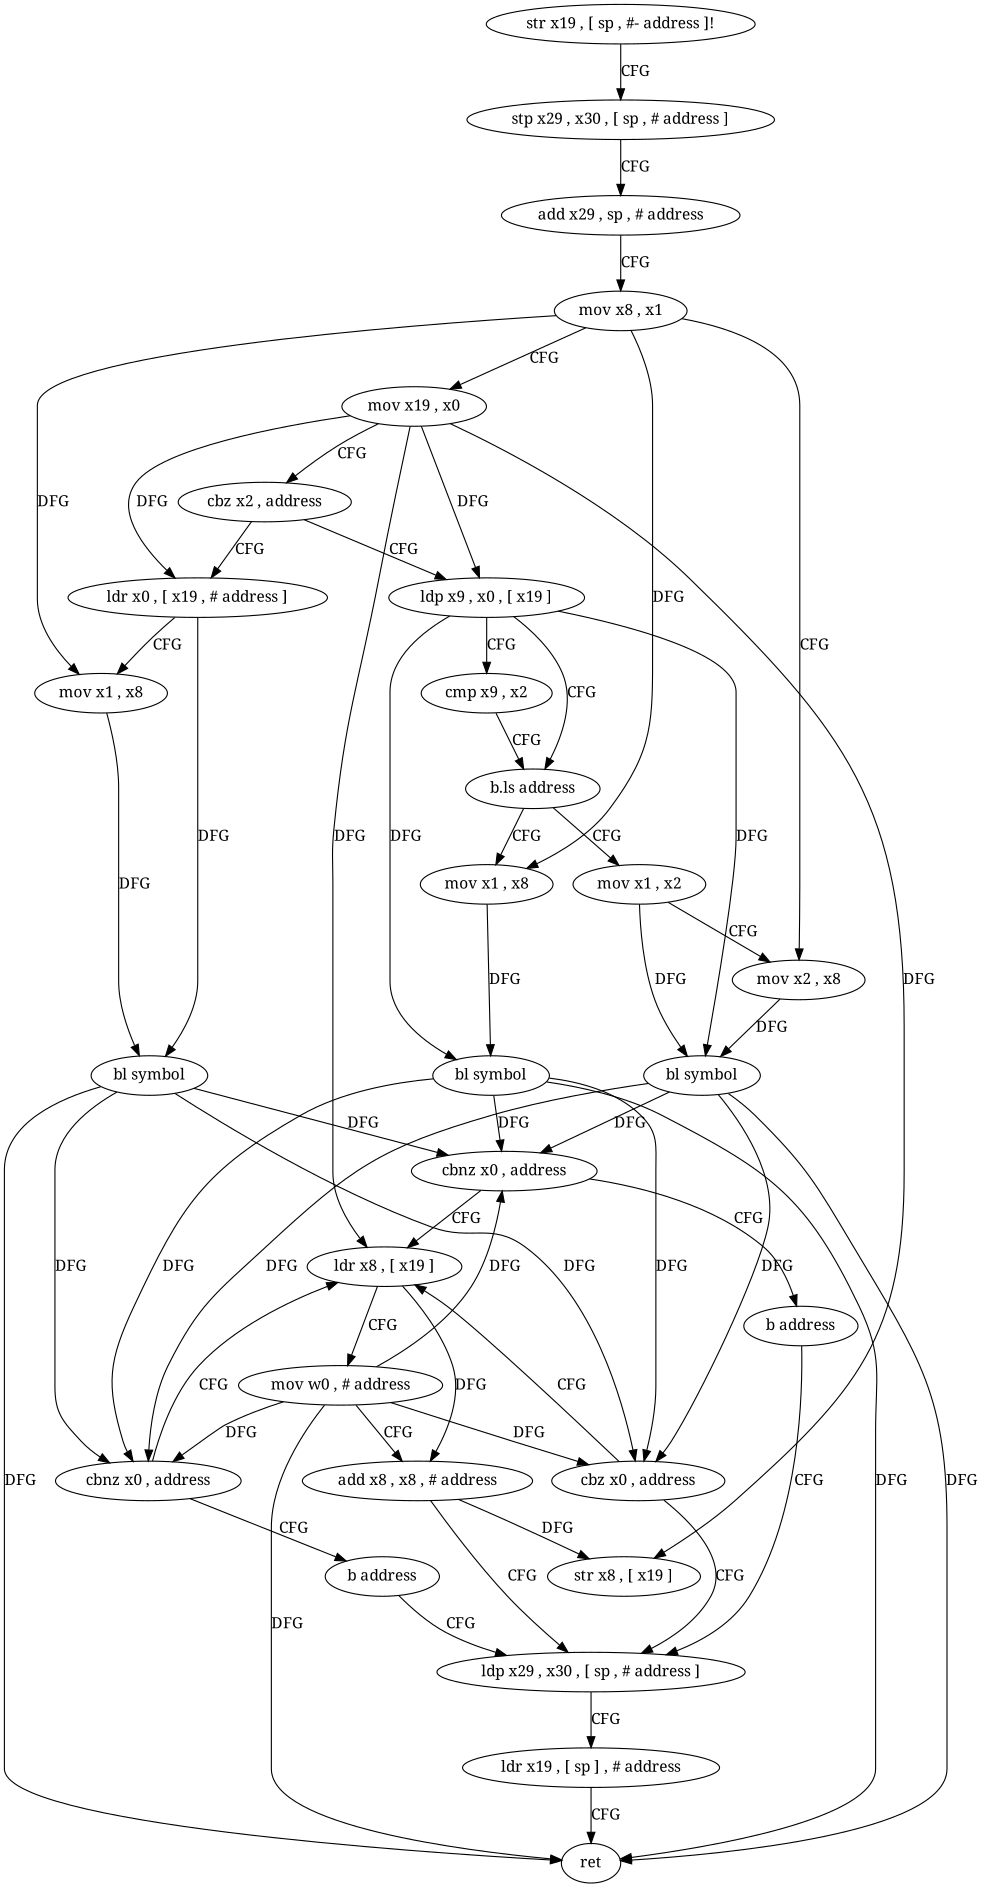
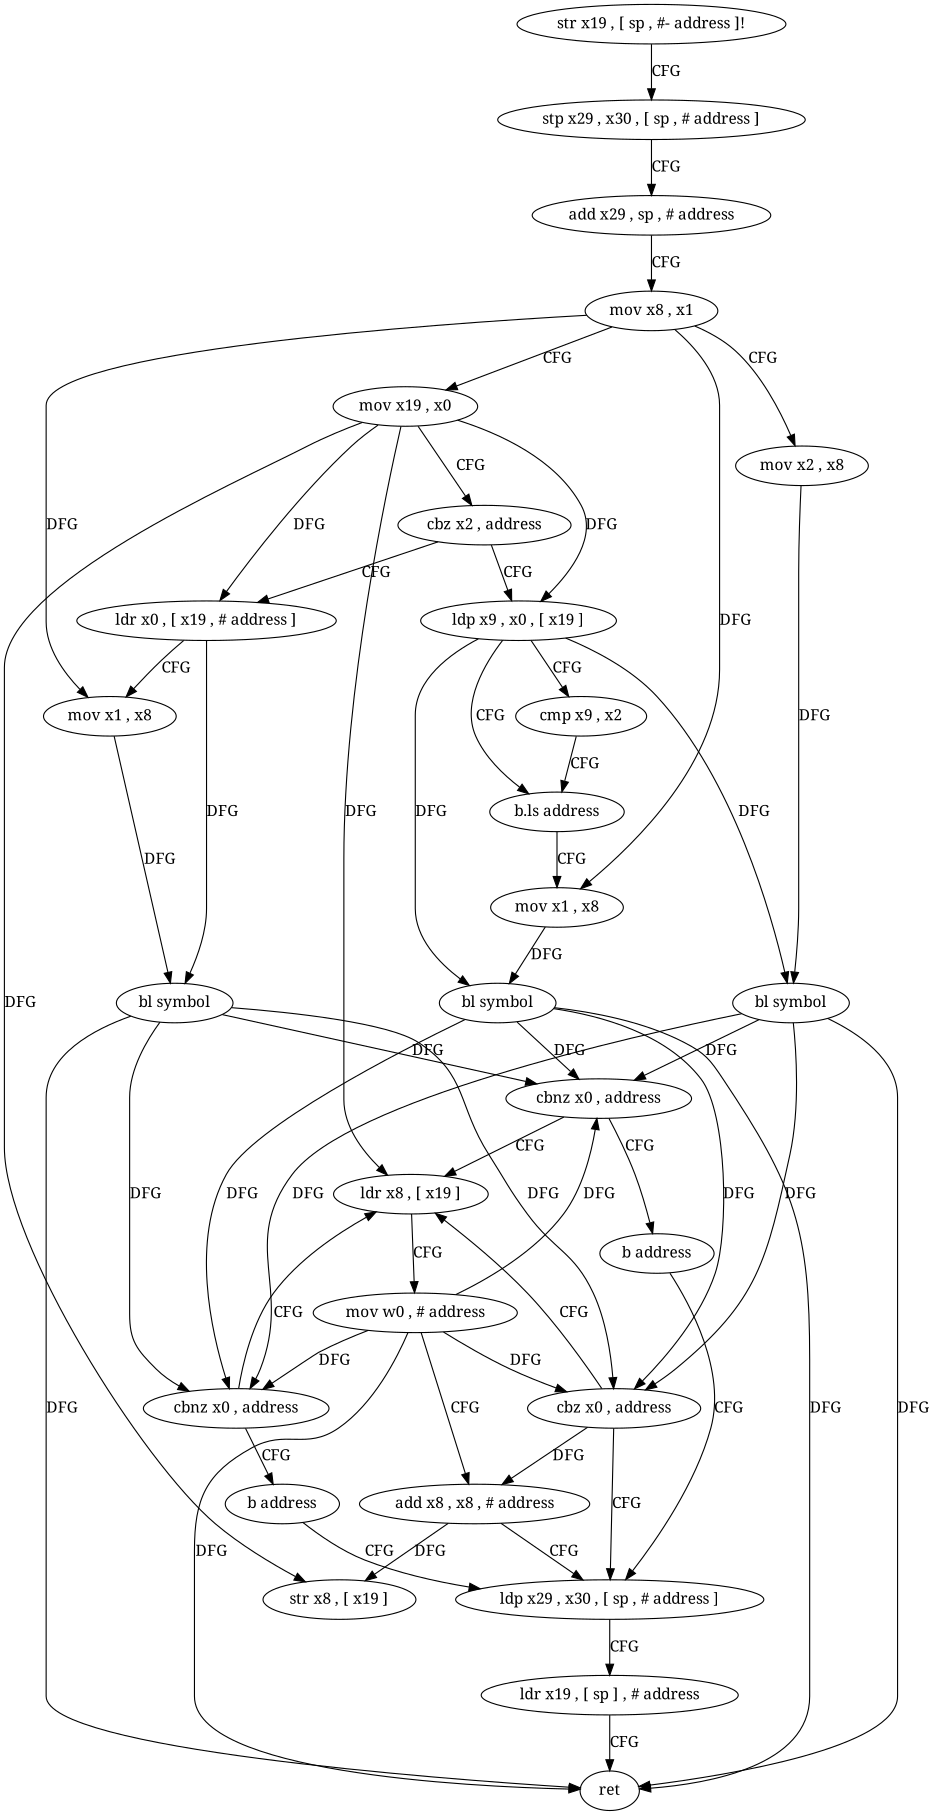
  digraph {
    fontname="Noto Serif"
    node [fontname="Noto Serif"]
    edge [fontname="Noto Serif"]
    n1 [label="str x19 , [ sp , #- address ]!"]
    n2 [label="stp x29 , x30 , [ sp , # address ]"]
    n3 [label="add x29 , sp , # address"]
    n4 [label="mov x8 , x1"]
    n5 [label="mov x19 , x0"]
    n6 [label="mov x1 , x8"]
    n7 [label="mov x1 , x8"]
    n8 [label="mov x2 , x8"]
    n9 [label="cbz x2 , address"]
    n10 [label="ldr x0 , [ x19 , # address ]"]
    n11 [label="ldp x9 , x0 , [ x19 ]"]
    n12 [label="ldr x8 , [ x19 ]"]
    n13 [label="str x8 , [ x19 ]"]
    n14 [label="bl symbol"]
    n15 [label="bl symbol"]
    n16 [label="bl symbol"]
    n17 [label="cmp x9 , x2"]
    n18 [label="b.ls address"]
    n19 [label="mov w0 , # address"]
    n20 [label="add x8 , x8 , # address"]
    n21 [label="cbnz x0 , address"]
    n22 [label="cbz x0 , address"]
    n23 [label="cbnz x0 , address"]
    n24 [label=ret]
-   n25 [label="mov x1 , x2"]
    n26 [label="b address"]
    n27 [label="ldp x29 , x30 , [ sp , # address ]"]
    n28 [label="b address"]
    n29 [label="ldr x19 , [ sp ] , # address"]
    n1 -> n2 [label=CFG]
    n2 -> n3 [label=CFG]
    n3 -> n4 [label=CFG]
    n4 -> n5 [label=CFG]
    n4 -> n6 [label=DFG]
    n4 -> n7 [label=DFG]
    n4 -> n8 [label=CFG]
    n5 -> n9 [label=CFG]
    n5 -> n10 [label=DFG]
    n5 -> n11 [label=DFG]
    n5 -> n12 [label=DFG]
    n5 -> n13 [label=DFG]
    n6 -> n14 [label=DFG]
    n7 -> n15 [label=DFG]
    n8 -> n16 [label=DFG]
    n9 -> n10 [label=CFG]
    n9 -> n11 [label=CFG]
    n10 -> n6 [label=CFG]
    n10 -> n14 [label=DFG]
    n11 -> n15 [label=DFG]
    n11 -> n16 [label=DFG]
    n11 -> n17 [label=CFG]
    n11 -> n18 [label=CFG]
    n12 -> n19 [label=CFG]
-   n12 -> n20 [label=DFG]
+   n22 -> n20 [label=DFG]
    n14 -> n21 [label=DFG]
    n14 -> n22 [label=DFG]
    n14 -> n23 [label=DFG]
    n14 -> n24 [label=DFG]
    n15 -> n21 [label=DFG]
    n15 -> n22 [label=DFG]
    n15 -> n23 [label=DFG]
    n15 -> n24 [label=DFG]
    n16 -> n21 [label=DFG]
    n16 -> n22 [label=DFG]
    n16 -> n23 [label=DFG]
    n16 -> n24 [label=DFG]
    n17 -> n18 [label=CFG]
    n18 -> n7 [label=CFG]
-   n18 -> n25 [label=CFG]
    n19 -> n20 [label=CFG]
    n19 -> n21 [label=DFG]
    n19 -> n22 [label=DFG]
    n19 -> n23 [label=DFG]
    n19 -> n24 [label=DFG]
    n20 -> n13 [label=DFG]
    n20 -> n27 [label=CFG]
    n21 -> n12 [label=CFG]
    n21 -> n26 [label=CFG]
    n22 -> n12 [label=CFG]
    n22 -> n27 [label=CFG]
    n23 -> n12 [label=CFG]
    n23 -> n28 [label=CFG]
-   n25 -> n8 [label=CFG]
-   n25 -> n16 [label=DFG]
    n26 -> n27 [label=CFG]
    n27 -> n29 [label=CFG]
    n28 -> n27 [label=CFG]
    n29 -> n24 [label=CFG]
  }
